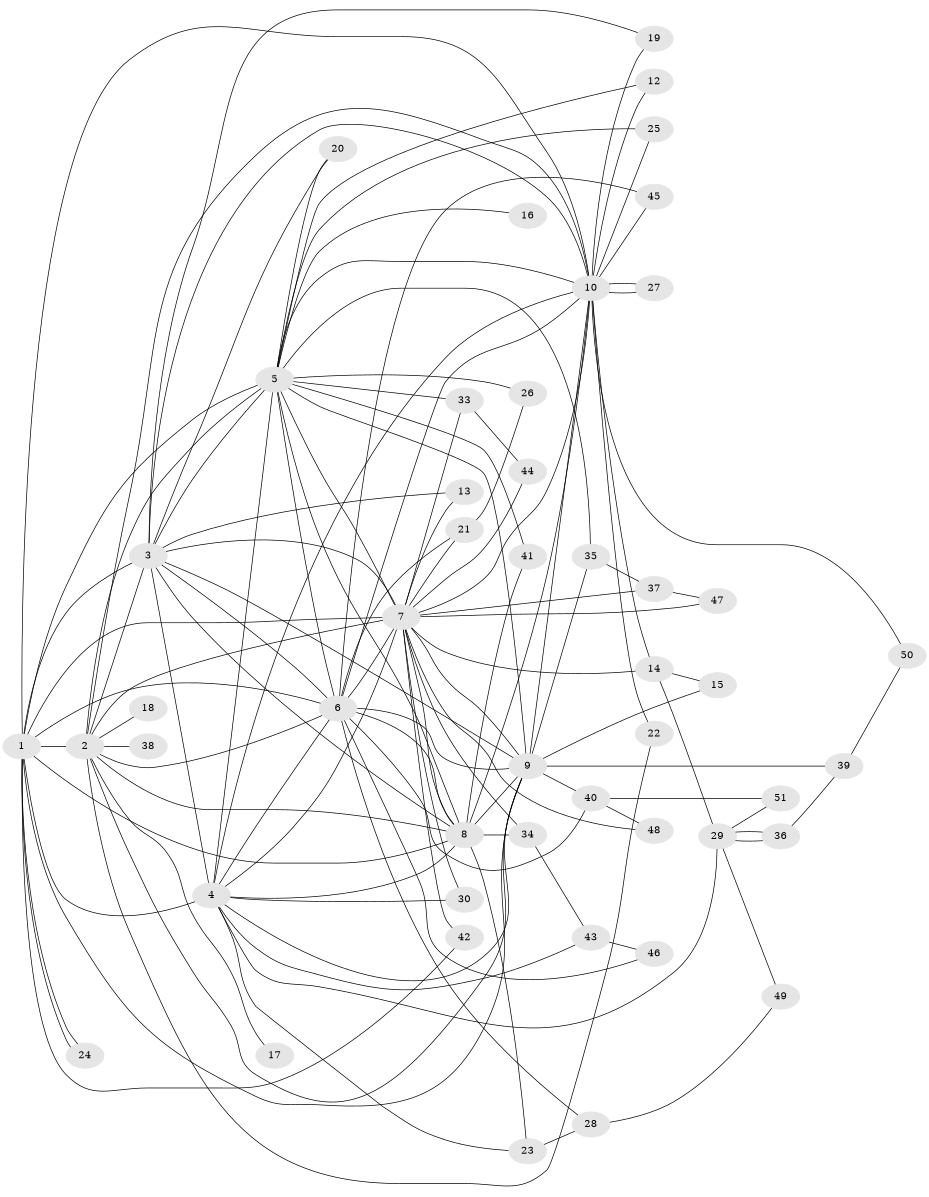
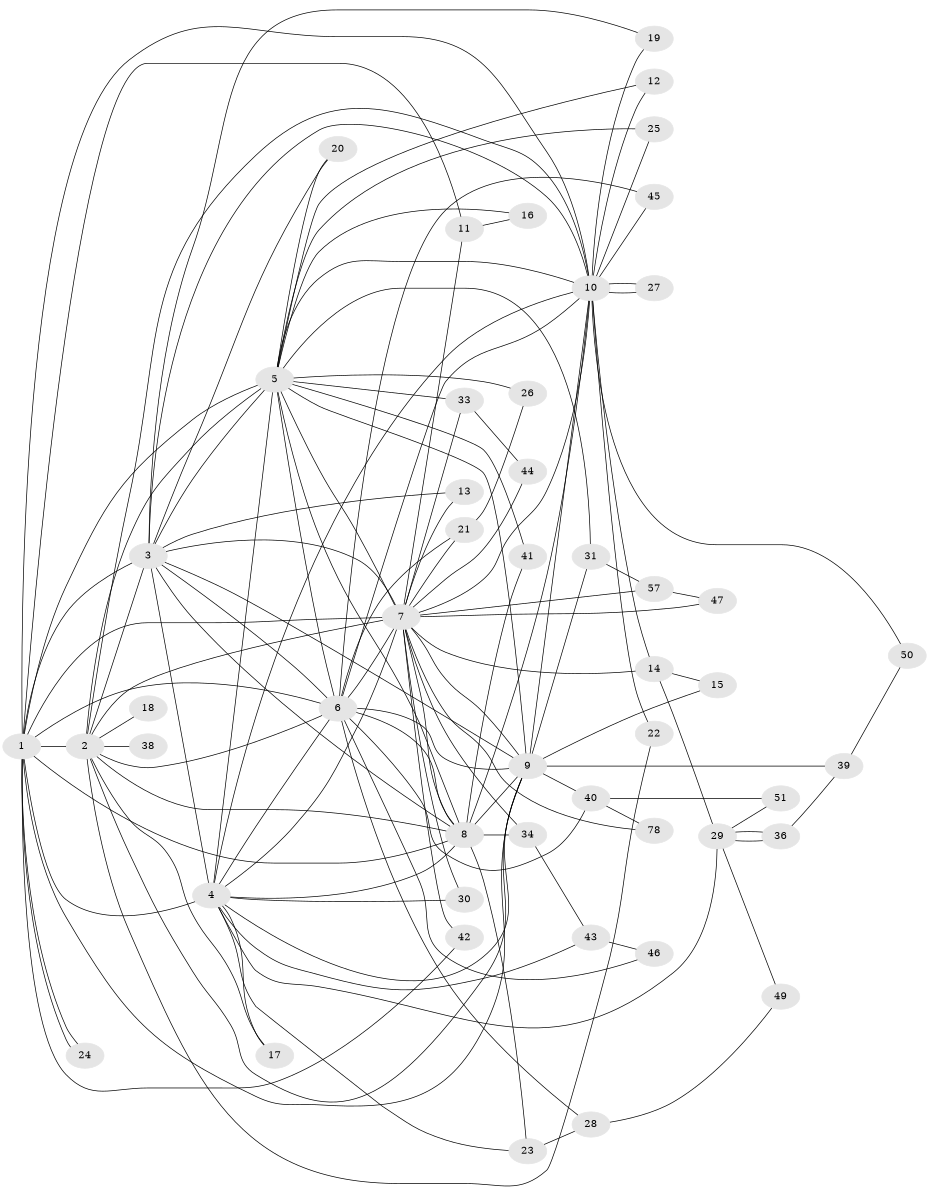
  graph {
    rankdir=LR
    node [color=gray90 style=filled]
    1
    2
    3
    4
    5
    6
    7
    8
    9
    10
+   11
    24
    42
    17
    18
    22
    38
    13
    19
    20
    23
    29
    30
    43
    12
    16
    25
    26
-   31 [label=35]
+   31
    33
    41
    21
    28
    40
    45
    46
    14
    34
-   37
+   37 [label=57]
    44
    47
-   48
+   48 [label=78]
    15
    39
    27
    50
    49
    36
    51
    1 -- 2
    1 -- 3
    1 -- 4
    1 -- 5
    1 -- 6
    1 -- 7
    1 -- 8
    1 -- 9
    1 -- 10
+   1 -- 11
    1 -- 24
    1 -- 24
    1 -- 42
    2 -- 3
    2 -- 5
    2 -- 6
    2 -- 7
    2 -- 8
    2 -- 9
    2 -- 10
    2 -- 17
    2 -- 18
    2 -- 22
    2 -- 38
    3 -- 4
    3 -- 5
    3 -- 6
    3 -- 7
    3 -- 8
    3 -- 9
    3 -- 10
    3 -- 13
    3 -- 19
    3 -- 20
    4 -- 5
    4 -- 6
    4 -- 7
    4 -- 8
    4 -- 9
    4 -- 10
+   4 -- 17
    4 -- 23
    4 -- 29
    4 -- 30
    4 -- 43
    5 -- 6
    5 -- 7
    5 -- 8
    5 -- 9
    5 -- 10
    5 -- 20
    5 -- 12
    5 -- 16
    5 -- 25
    5 -- 26
    5 -- 31
    5 -- 33
    5 -- 41
    6 -- 7
    6 -- 8
    6 -- 9
    6 -- 10
    6 -- 21
    6 -- 28
    6 -- 40
    6 -- 45
    6 -- 46
    7 -- 8
    7 -- 9
    7 -- 10
+   7 -- 11
    7 -- 42
    7 -- 13
    7 -- 30
    7 -- 33
    7 -- 21
    7 -- 14
    7 -- 34
    7 -- 37
    7 -- 44
    7 -- 47
    7 -- 48
    8 -- 9
    8 -- 10
    8 -- 23
    8 -- 41
    8 -- 34
    9 -- 10
    9 -- 31
    9 -- 40
    9 -- 15
    9 -- 39
    10 -- 22
    10 -- 19
    10 -- 12
    10 -- 25
    10 -- 45
    10 -- 14
    10 -- 27
    10 -- 27
    10 -- 50
+   11 -- 16
    23 -- 28
    29 -- 49
    29 -- 36
    29 -- 36
    29 -- 51
    43 -- 46
    31 -- 37
    33 -- 44
    21 -- 26
    28 -- 49
    40 -- 48
    40 -- 51
    14 -- 29
    14 -- 15
    34 -- 43
    37 -- 47
    39 -- 50
    36 -- 39
  }
